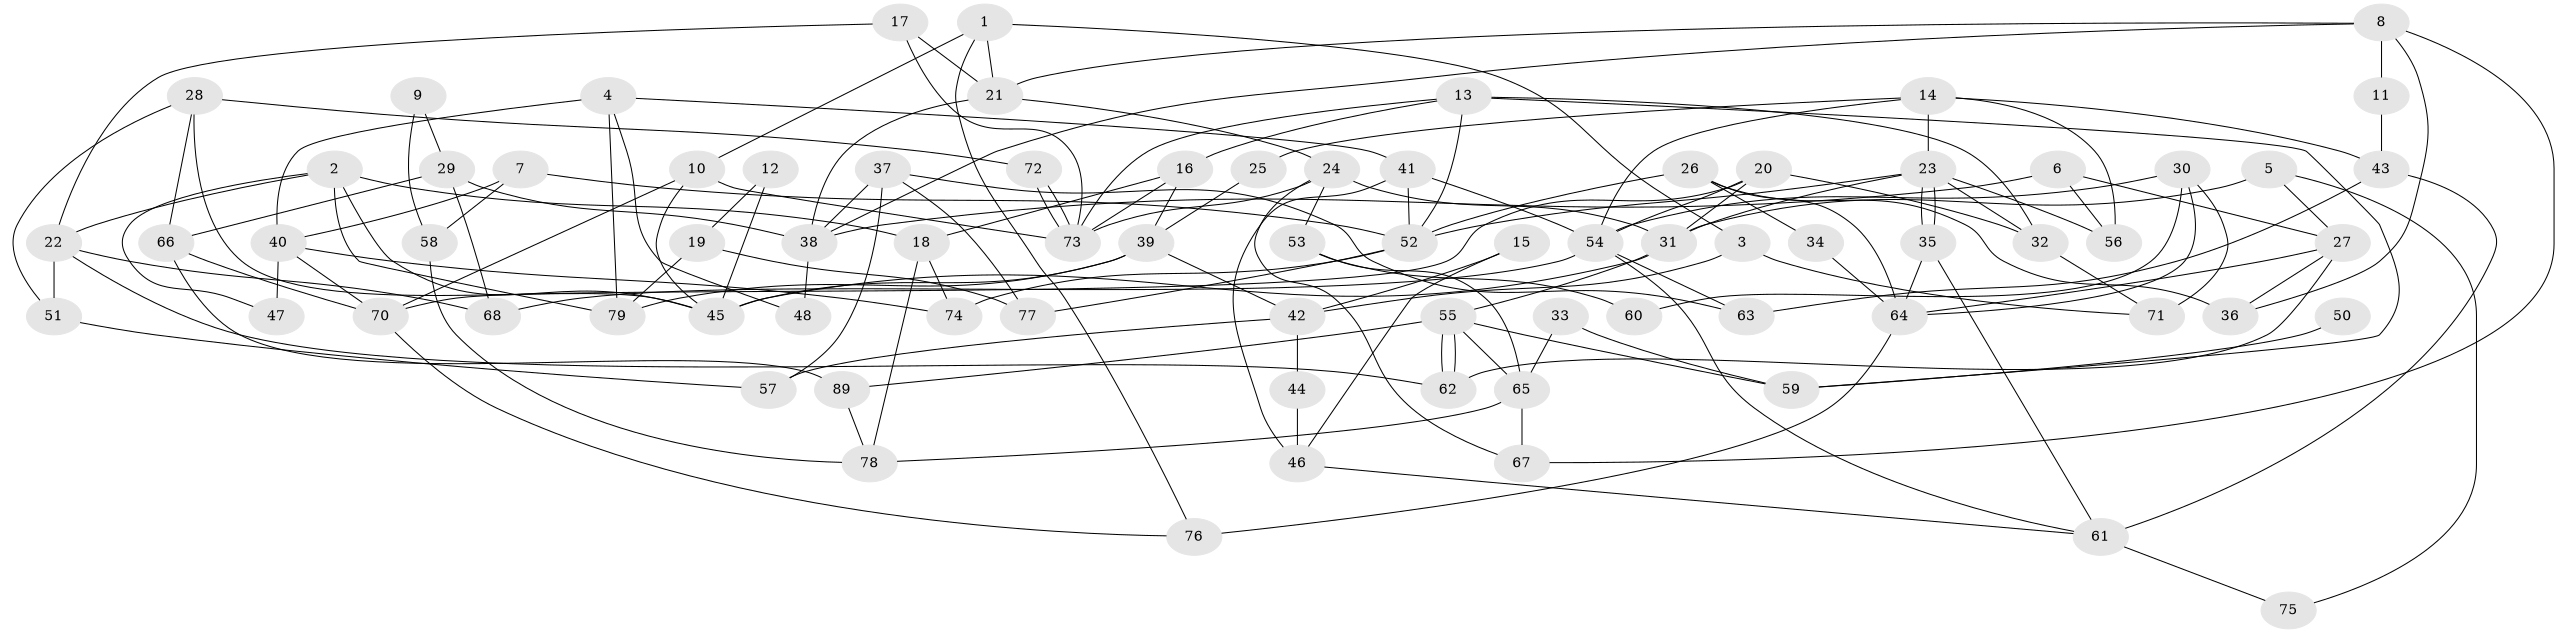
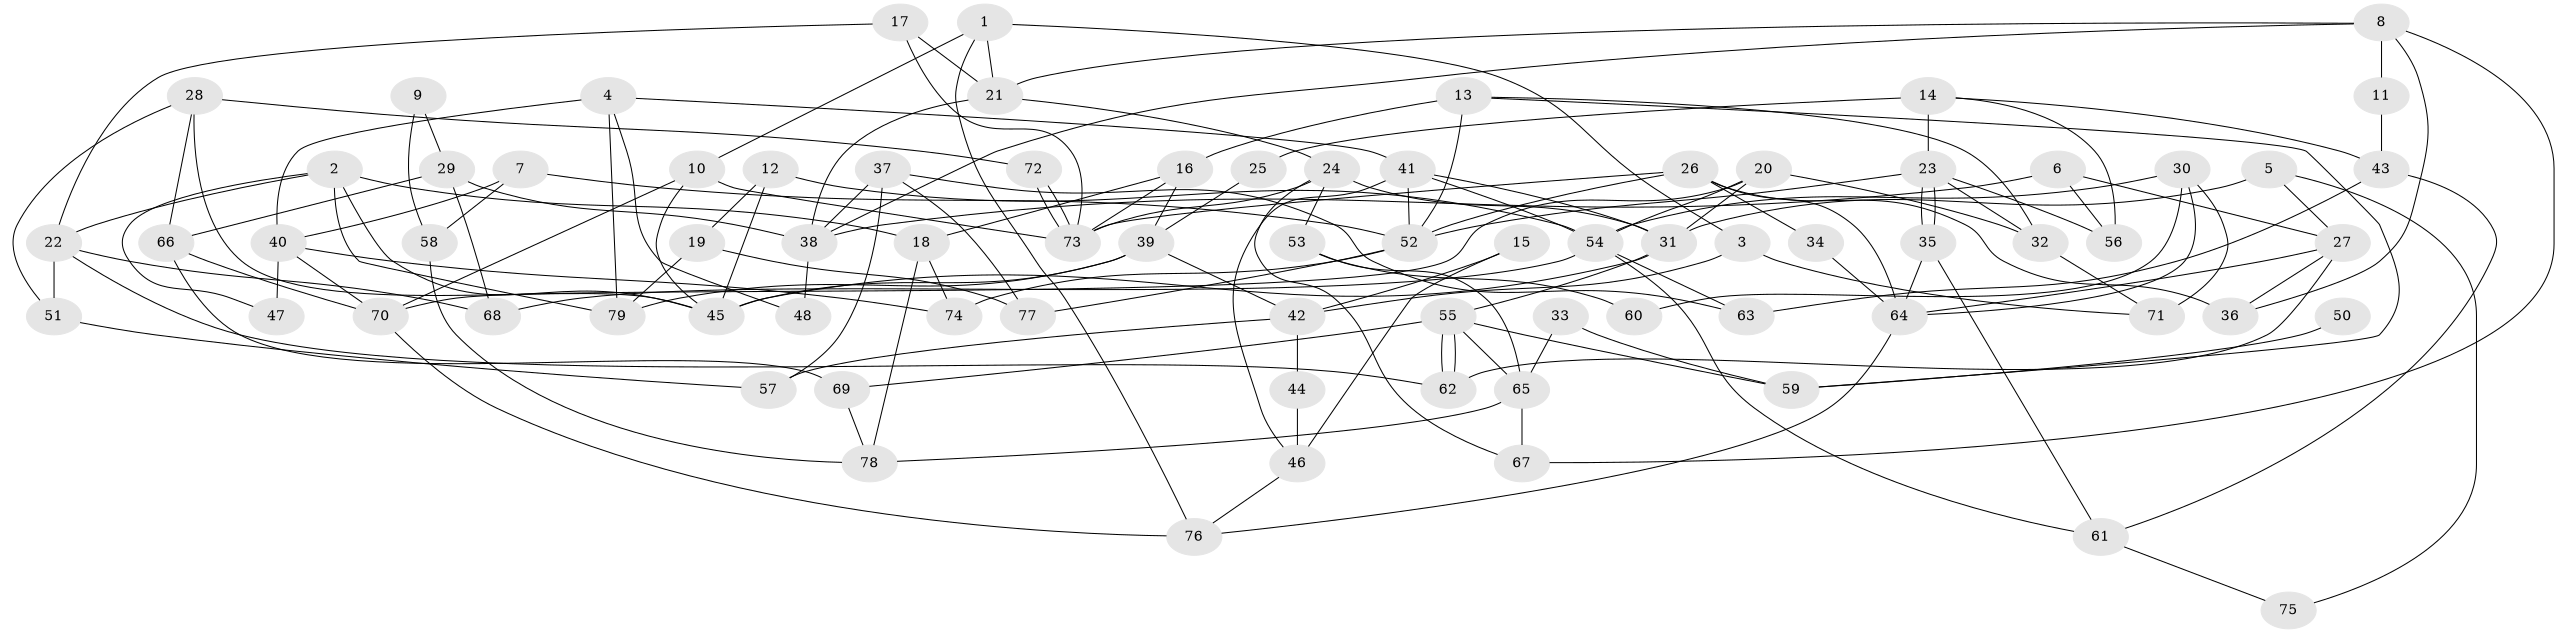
  graph {
    node [color=gray90 style=filled]
    1
    3
    10
    21
    76
    42
    71
    45
    70
    73
    38
    24
    2
    18
    22
    47
    79
    74
    78
    68
    51
    62
    57
    44
    4
    40
    41
    48
    52
    54
    46
    5
    27
    31
    75
    36
    64
    55
    6
    56
    7
    58
    77
    8
    11
    67
    43
    9
    29
    66
    61
    63
    12
    19
    13
    16
    32
    59
    39
    14
    23
    25
    35
    15
    17
    33
    65
    20
    53
    60
    26
    34
    28
    72
-   69 [label=89]
+   69
    30
    50
    37
    1 -- 3
    1 -- 10
    1 -- 21
    1 -- 76
    3 -- 42
    3 -- 71
    10 -- 45
    10 -- 70
    10 -- 73
    21 -- 38
    21 -- 24
    42 -- 57
    42 -- 44
    70 -- 76
    38 -- 48
    24 -- 73
    24 -- 31
    24 -- 67
    24 -- 53
    2 -- 45
    2 -- 18
    2 -- 22
    2 -- 47
    2 -- 79
    18 -- 74
    18 -- 78
    22 -- 68
    22 -- 51
    22 -- 62
    51 -- 57
    44 -- 46
    4 -- 79
    4 -- 40
    4 -- 41
    4 -- 48
    40 -- 70
    40 -- 47
    40 -- 74
    41 -- 52
    41 -- 54
    41 -- 46
    52 -- 74
    52 -- 77
    54 -- 68
    54 -- 61
    54 -- 63
-   46 -- 61
+   46 -- 76
    5 -- 27
    5 -- 31
    5 -- 75
    27 -- 62
    27 -- 36
    27 -- 64
    31 -- 45
    31 -- 55
    64 -- 76
    55 -- 62
    55 -- 62
    55 -- 59
    55 -- 65
    55 -- 69
    6 -- 38
    6 -- 27
    6 -- 56
    7 -- 40
    7 -- 52
    7 -- 58
    58 -- 78
    8 -- 21
    8 -- 38
    8 -- 36
    8 -- 11
    8 -- 67
    11 -- 43
    43 -- 61
    43 -- 63
    9 -- 58
    9 -- 29
    29 -- 38
    29 -- 68
    29 -- 66
    66 -- 70
    66 -- 69
    61 -- 75
    12 -- 45
-   14 -- 54
+   12 -- 54
    12 -- 19
    19 -- 79
    19 -- 77
    13 -- 52
    13 -- 16
    13 -- 32
    13 -- 59
    16 -- 73
    16 -- 18
    16 -- 39
    32 -- 71
    39 -- 42
    39 -- 45
    39 -- 79
    14 -- 56
    14 -- 43
    14 -- 23
    14 -- 25
    23 -- 52
-   23 -- 31
+   41 -- 31
    23 -- 56
    23 -- 32
    23 -- 35
    23 -- 35
    25 -- 39
    35 -- 64
    35 -- 61
    15 -- 42
    15 -- 46
    17 -- 21
    17 -- 73
    17 -- 22
    33 -- 59
    33 -- 65
    65 -- 78
    65 -- 67
    20 -- 70
    20 -- 54
    20 -- 31
    20 -- 32
    53 -- 65
    53 -- 60
-   13 -- 73
+   26 -- 73
    26 -- 52
    26 -- 36
    26 -- 64
    26 -- 34
    34 -- 64
    28 -- 45
    28 -- 51
    28 -- 66
    28 -- 72
    72 -- 73
    72 -- 73
    69 -- 78
    30 -- 71
    30 -- 54
    30 -- 64
    30 -- 60
    50 -- 59
    37 -- 38
    37 -- 57
    37 -- 77
    37 -- 63
  }
